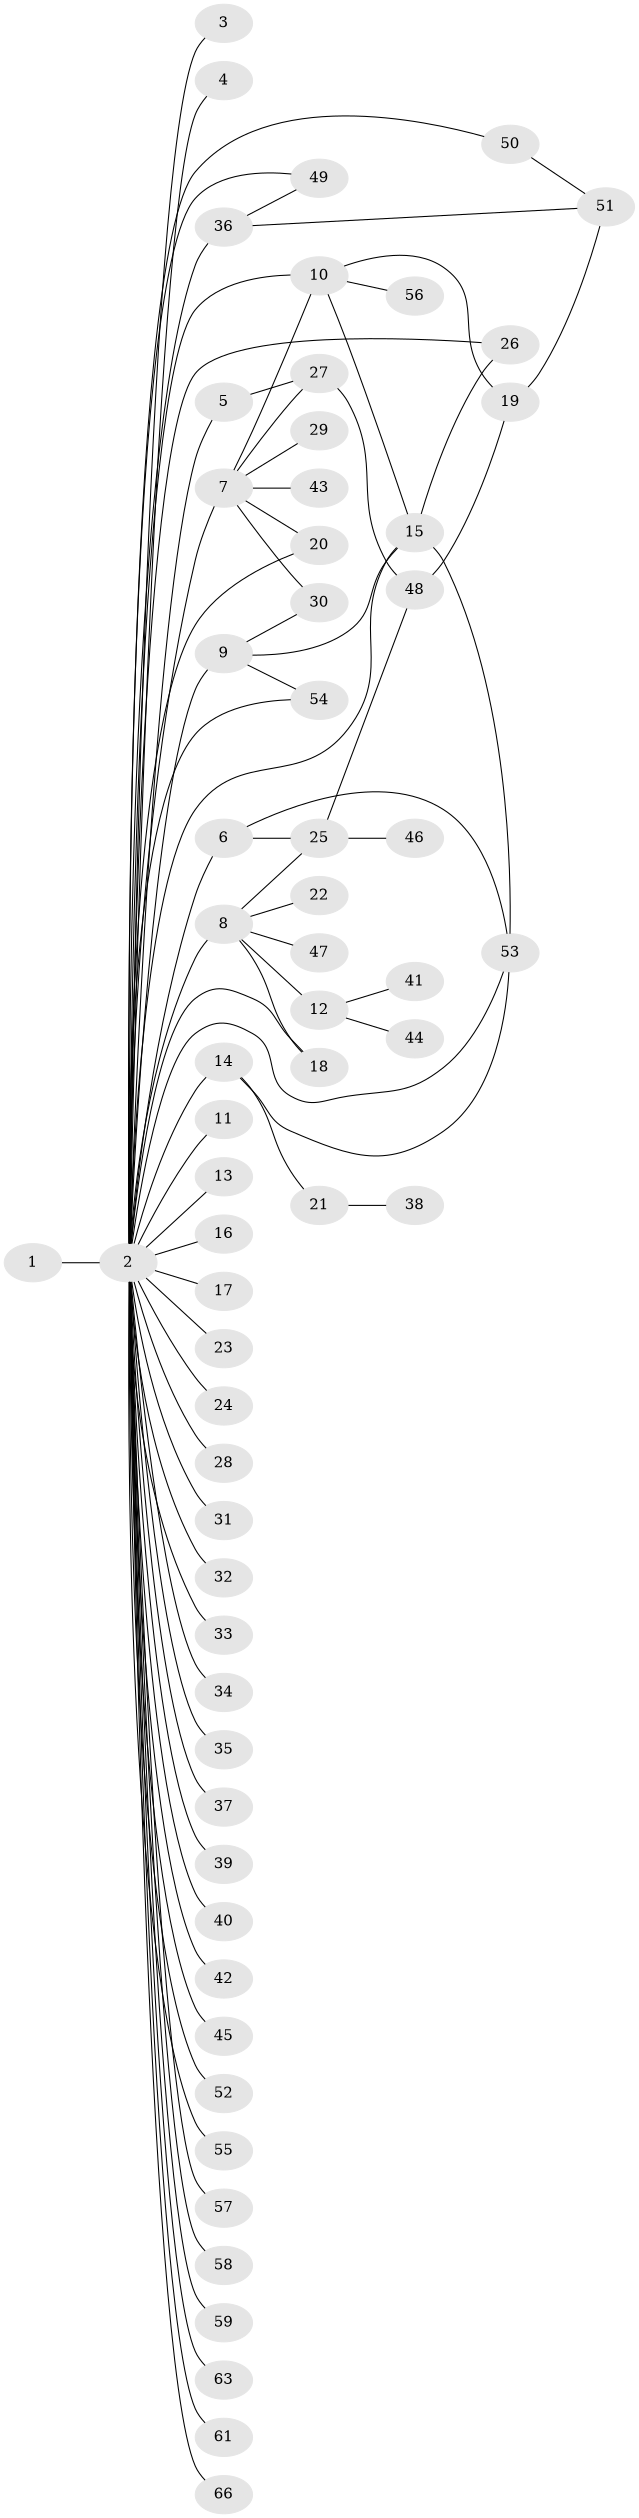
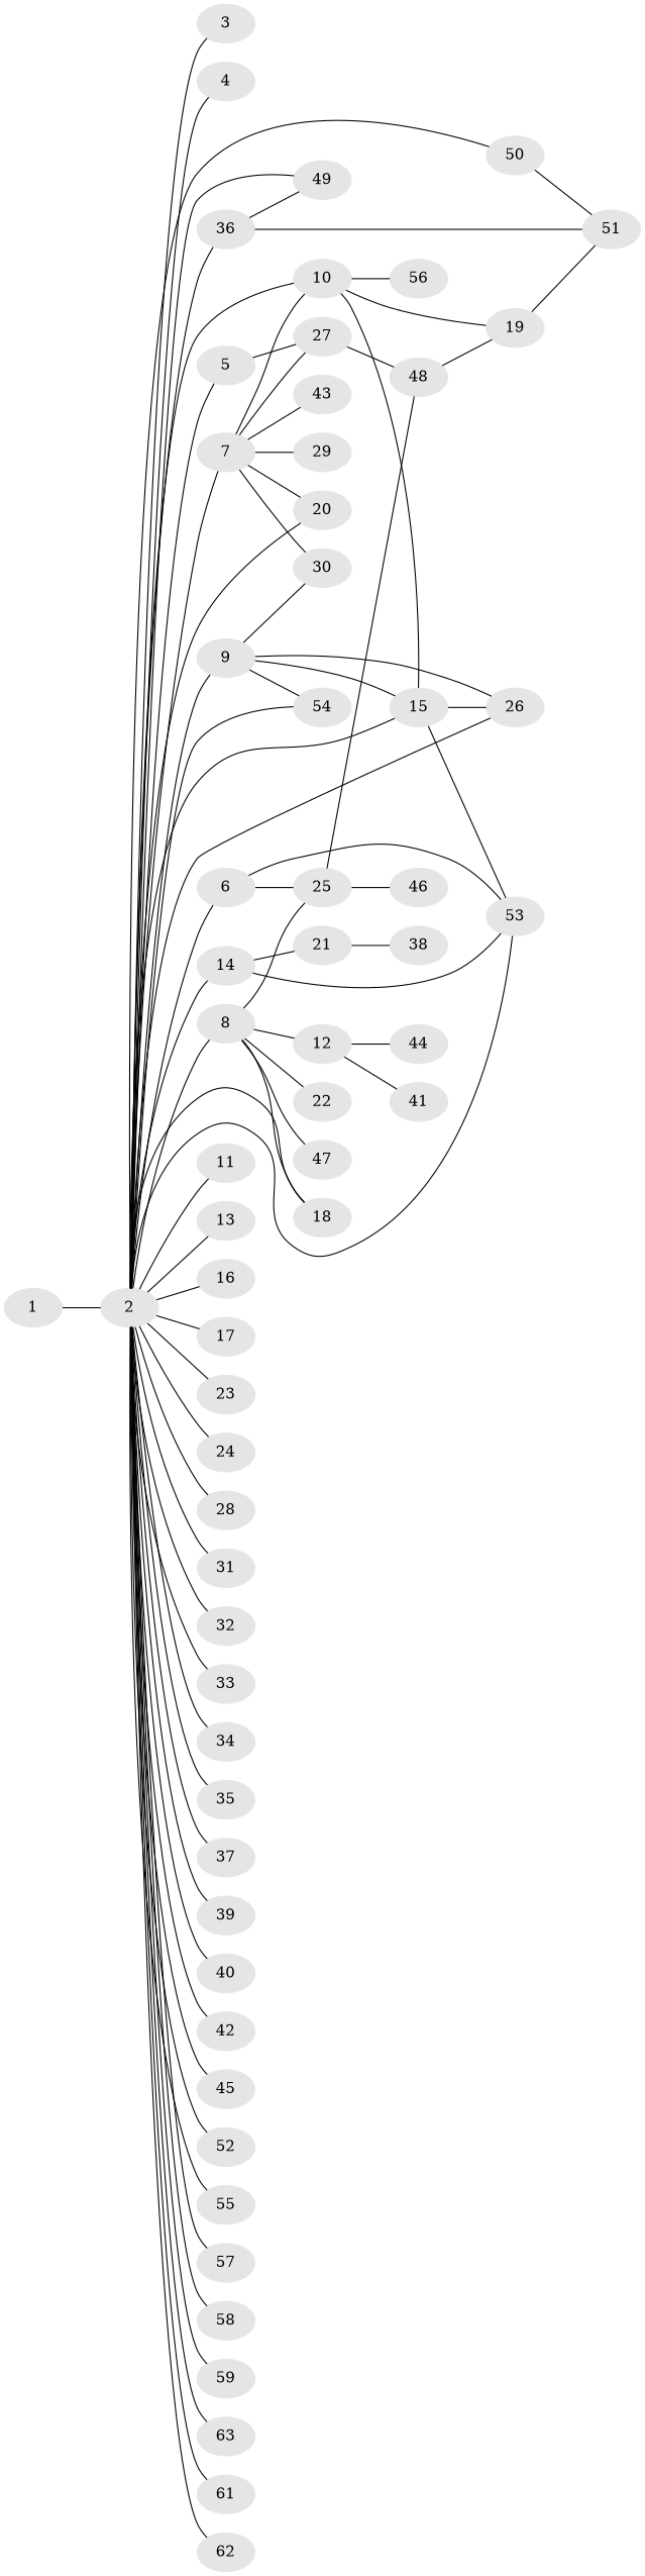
  graph {
    rankdir=LR
    node [color=gray90 style=filled]
    edge [weight=1.0]
    1
    2
    3
    4
    5
    6
    7
    8
    9
    10
    11
    13
    14
    15
    16
    17
    18
    20
    23
    24
    26
    28
    31
    32
    33
    34
    35
    36
    37
    39
    40
    42
    45
    49
    50
    52
    53
    54
    55
    57
    58
    59
    n43 [label=63]
    61
-   62 [label=66]
+   62
    27
    25
    29
    30
    43
    12
    22
    47
    19
    56
    21
    51
    48
    46
    41
    44
    38
    1 -- 2
    2 -- 3
    2 -- 4
    2 -- 5
    2 -- 6
    2 -- 7
    2 -- 8
    2 -- 9
    2 -- 10
    2 -- 11 [weight=2.0]
    2 -- 13
    2 -- 14
    2 -- 15
    2 -- 16
    2 -- 17
    2 -- 18
    2 -- 20
    2 -- 23
    2 -- 24
    2 -- 26
    2 -- 28
    2 -- 31
    2 -- 32
    2 -- 33
    2 -- 34
    2 -- 35
    2 -- 36
    2 -- 37
    2 -- 39
    2 -- 40
    2 -- 42
    2 -- 45
    2 -- 49
    2 -- 50
    2 -- 52
    2 -- 53
    2 -- 54
    2 -- 55
    2 -- 57
    2 -- 58
    2 -- 59
    2 -- n43
    2 -- 61
    2 -- 62
    5 -- 27
    6 -- 53
    6 -- 25
    7 -- 10
    7 -- 20
    7 -- 27
    7 -- 29
    7 -- 30
    7 -- 43
    8 -- 18
    8 -- 25
    8 -- 12 [weight=7.0]
    8 -- 22
    8 -- 47
    9 -- 15
+   9 -- 26
    9 -- 54
    9 -- 30
    10 -- 15
    10 -- 19
    10 -- 56 [weight=2.0]
    14 -- 53
    14 -- 21
    15 -- 26
    15 -- 53
    36 -- 49
    36 -- 51
    50 -- 51
    27 -- 48
    25 -- 48
    25 -- 46
    12 -- 41
    12 -- 44
    19 -- 51
    21 -- 38
    48 -- 19
  }
